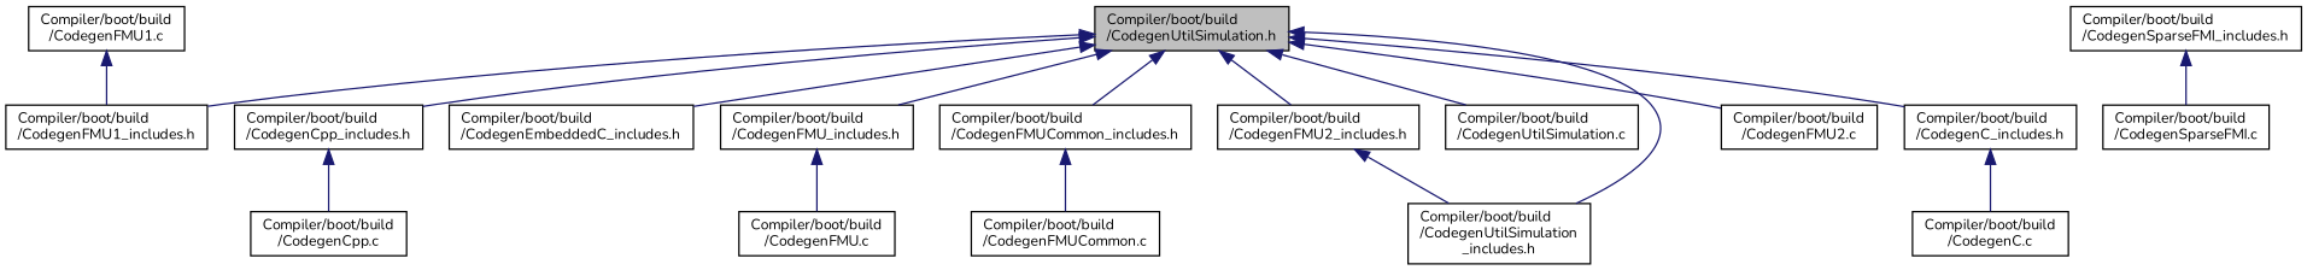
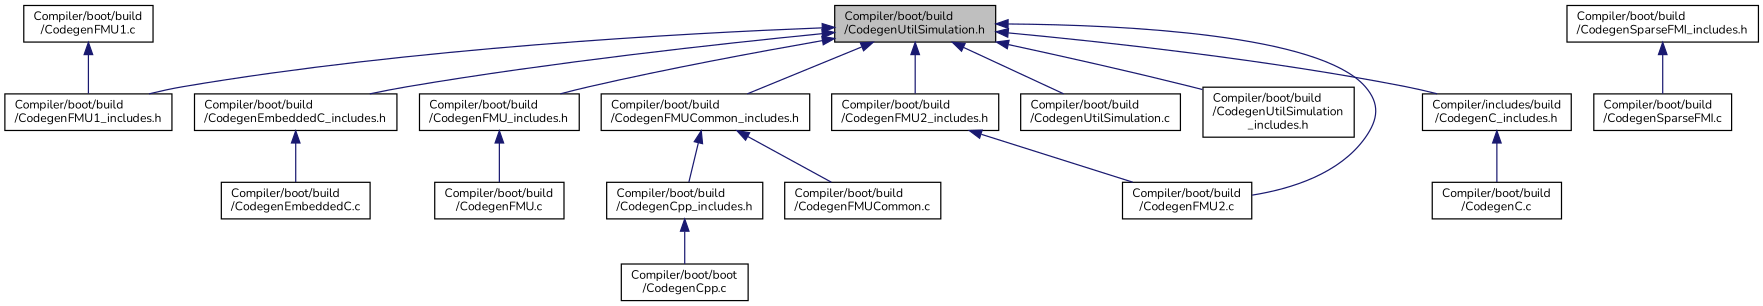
  digraph {
    fontname=Nunito
    node [color=black fillcolor=white fontname=Nunito fontsize=10 shape=record style=filled]
    edge [color=midnightblue dir=back fontname=Nunito fontsize=10 labelfontname=Helvetica labelfontsize=10 style=solid]
    n1 [fillcolor=grey75 fontcolor=black height=0.2 label="Compiler/boot/build\l/CodegenUtilSimulation.h" width=0.4]
-   n2 [height=0.2 label="Compiler/boot/build\l/CodegenC_includes.h" width=0.4]
+   n2 [height=0.2 label="Compiler/includes/build\l/CodegenC_includes.h" width=0.4]
    n3 [height=0.2 label="Compiler/boot/build\l/CodegenCpp_includes.h" width=0.4]
    n4 [height=0.2 label="Compiler/boot/build\l/CodegenEmbeddedC_includes.h" width=0.4]
    n5 [height=0.2 label="Compiler/boot/build\l/CodegenFMU_includes.h" width=0.4]
    n6 [height=0.2 label="Compiler/boot/build\l/CodegenFMU1_includes.h" width=0.4]
    n7 [height=0.2 label="Compiler/boot/build\l/CodegenFMU2_includes.h" width=0.4]
    n8 [height=0.2 label="Compiler/boot/build\l/CodegenFMUCommon_includes.h" width=0.4]
    n9 [height=0.2 label="Compiler/boot/build\l/CodegenUtilSimulation.c" width=0.4]
    n10 [height=0.2 label="Compiler/boot/build\l/CodegenUtilSimulation\l_includes.h" width=0.4]
    n11 [height=0.2 label="Compiler/boot/build\l/CodegenFMU2.c" width=0.4]
    n12 [height=0.2 label="Compiler/boot/build\l/CodegenC.c" width=0.4]
-   n13 [height=0.2 label="Compiler/boot/build\l/CodegenCpp.c" width=0.4]
+   n13 [height=0.2 label="Compiler/boot/boot\l/CodegenCpp.c" width=0.4]
+   n14 [height=0.2 label="Compiler/boot/build\l/CodegenEmbeddedC.c" width=0.4]
    n15 [height=0.2 label="Compiler/boot/build\l/CodegenFMU.c" width=0.4]
    n16 [height=0.2 label="Compiler/boot/build\l/CodegenFMUCommon.c" width=0.4]
    n17 [height=0.2 label="Compiler/boot/build\l/CodegenSparseFMI_includes.h" width=0.4]
    n18 [height=0.2 label="Compiler/boot/build\l/CodegenSparseFMI.c" width=0.4]
    n19 [height=0.2 label="Compiler/boot/build\l/CodegenFMU1.c" width=0.4]
    n1 -> n2
-   n1 -> n3
+   n8 -> n3
    n1 -> n4
    n1 -> n5
    n1 -> n6
    n1 -> n7
    n1 -> n8
    n1 -> n9
    n1 -> n10
    n1 -> n11
    n2 -> n12
    n3 -> n13
+   n4 -> n14
    n5 -> n15
-   n7 -> n10
+   n7 -> n11
    n8 -> n16
    n17 -> n18
    n19 -> n6
  }
